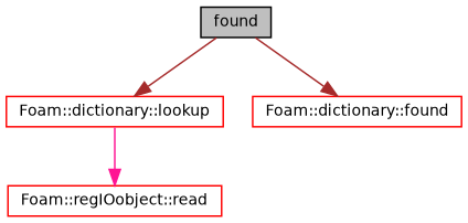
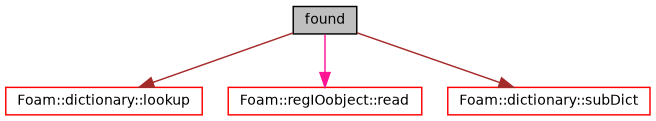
  digraph {
    rankdir=TB
    node [color=red fontname=Helvetica fontsize=10 shape=record]
    edge [color=brown fontname=Helvetica fontsize=10 labelfontname=Helvetica labelfontsize=10 style=solid]
    n1 [color=black fillcolor=grey75 fontcolor=black height=0.2 label=found style=filled width=0.4]
    n2 [height=0.2 label="Foam::dictionary::lookup" width=0.4]
    n3 [height=0.2 label="Foam::regIOobject::read" width=0.4]
-   n4 [height=0.2 label="Foam::dictionary::found" width=0.4]
+   n4 [height=0.2 label="Foam::dictionary::subDict" width=0.4]
    n1 -> n2
-   n2 -> n3 [color=deeppink]
+   n1 -> n3 [color=deeppink]
    n1 -> n4
  }
